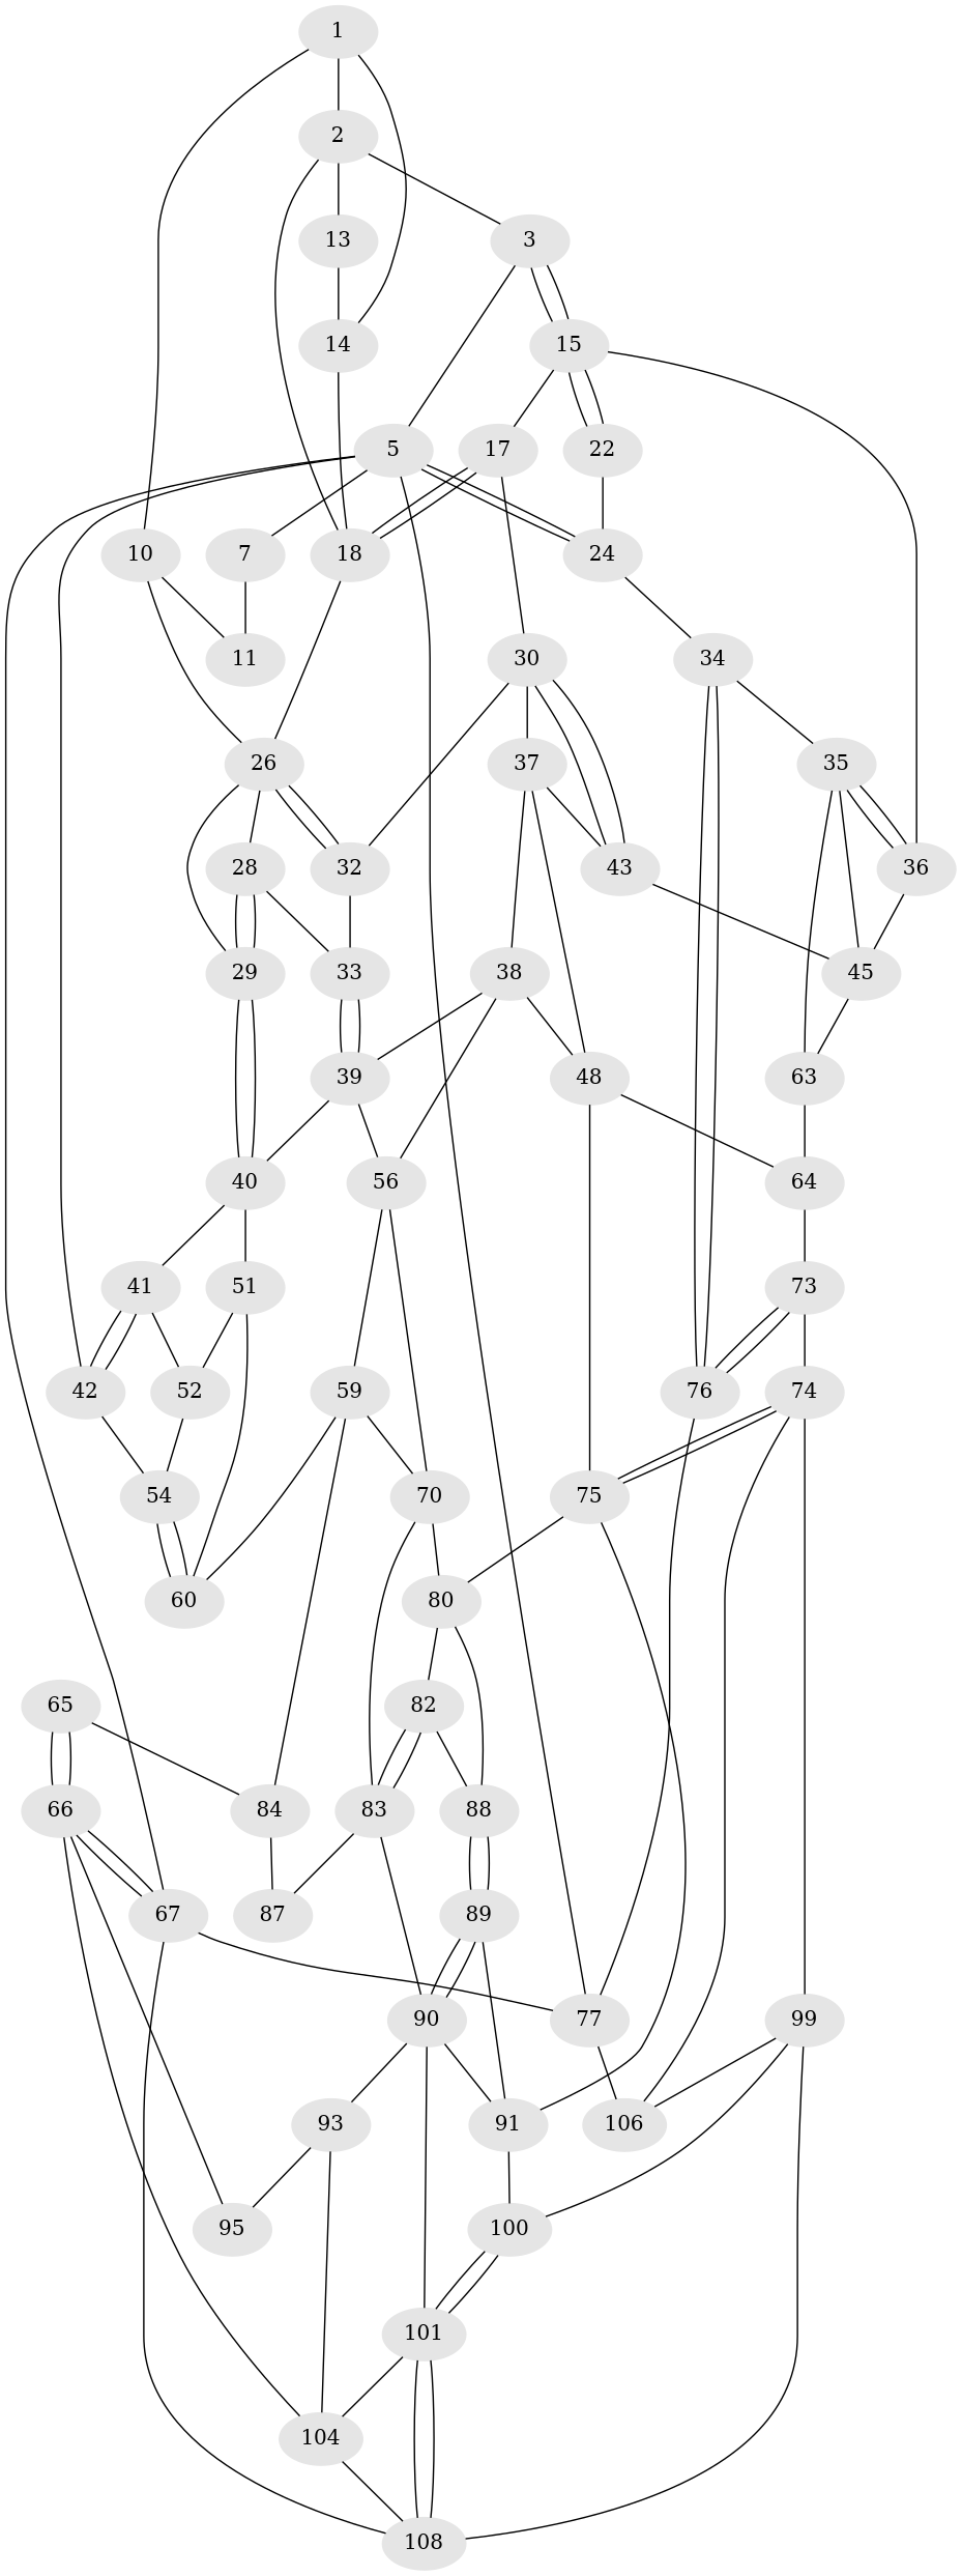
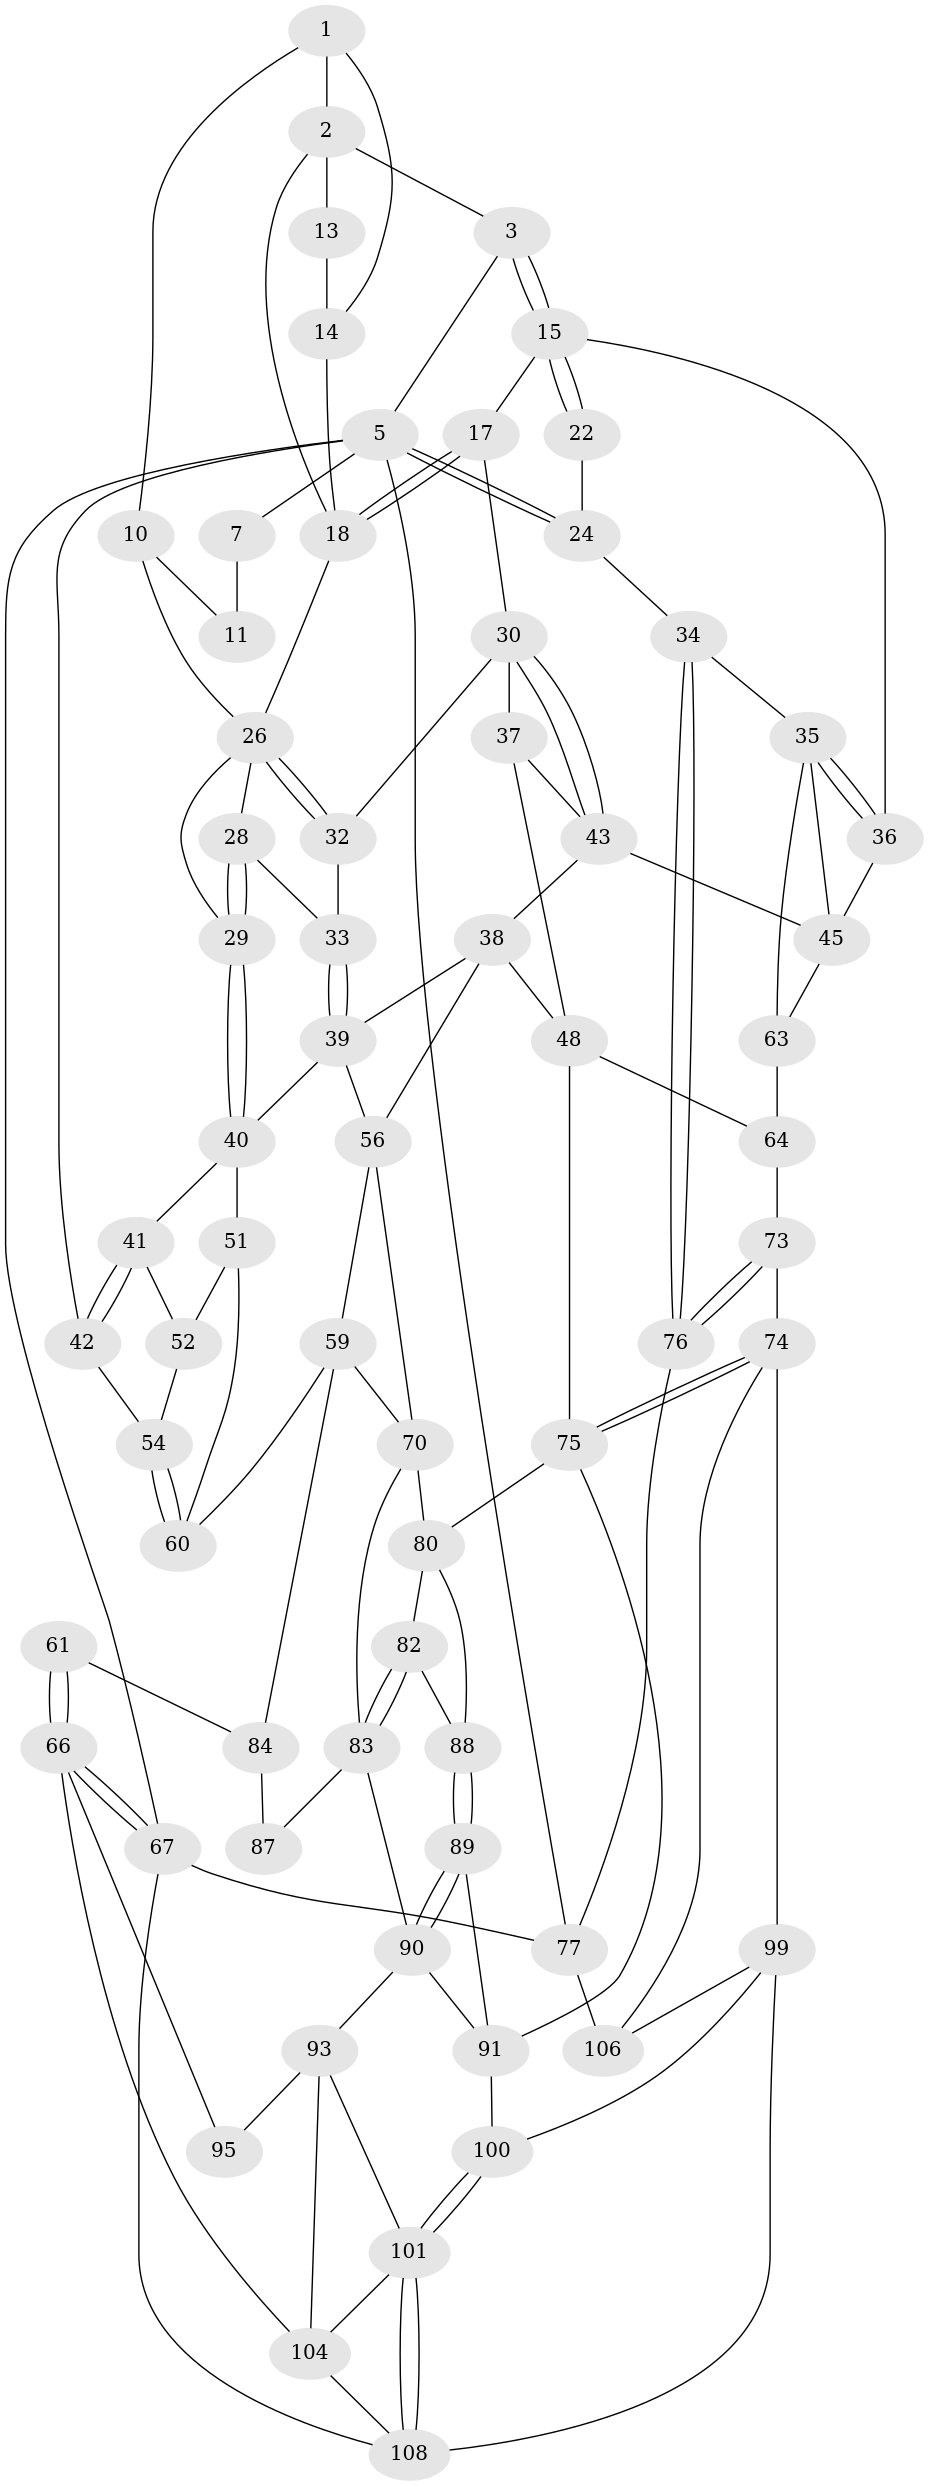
  graph {
    node [color=gray90 style=filled]
    1 [super="+9"]
    2 [super="+12"]
    10
    14 [super="+21"]
    3 [super="+4"]
    13
    18 [super="+20"]
    11 [super="+19"]
    26 [super="+27"]
    5 [super="+6"]
    15 [super="+16"]
    7 [super="+8"]
    24 [super="+25"]
    42 [super="+55"]
    67
    77 [super="+78"]
    17
    22 [super="+23"]
    36
    34
    54
    108 [super="+110"]
    106 [super="+109"]
    29
    28
    32
    40 [super="+47"]
    30 [super="+31"]
    45 [super="+62"]
    37 [super="+44"]
    43
    35 [super="+61"]
    76
    33
    39 [super="+46"]
    41
    51 [super="+58"]
    38 [super="+50"]
    48 [super="+49"]
    56 [super="+57"]
    63 [super="+68"]
    64 [super="+69"]
    75 [super="+79"]
    59 [super="+72"]
    70 [super="+71"]
    52 [super="+53"]
    60
    84 [super="+85"]
-   65
+   65 [label=61]
    66 [super="+103"]
    73
    80 [super="+81"]
    91 [super="+97"]
    83 [super="+86"]
    87 [super="+96"]
    74 [super="+98"]
    95
    104 [super="+105"]
    82
    88
    90 [super="+92"]
    99 [super="+107"]
    100
    89
    93 [super="+94"]
    101 [super="+102"]
    1 -- 2
    1 -- 10
    1 -- 14
    2 -- 3
    2 -- 13
    2 -- 18
    10 -- 11
    10 -- 26
    14 -- 18
    3 -- 5
    3 -- 15
    3 -- 15
    13 -- 14 [weight=2]
    18 -- 26
    26 -- 29
    26 -- 28
    26 -- 32
    26 -- 32
    5 -- 7
    5 -- 24
    5 -- 24
    5 -- 42
    5 -- 67
    5 -- 77
    15 -- 17
    15 -- 22
    15 -- 22
    15 -- 36
    7 -- 11 [weight=2]
    24 -- 34
    42 -- 54
    67 -- 77
    67 -- 108
    77 -- 106 [weight=2]
    17 -- 18
    17 -- 18
    17 -- 30
    22 -- 24 [weight=2]
    36 -- 45
    34 -- 35
    34 -- 76
    34 -- 76
    54 -- 60
    54 -- 60
    29 -- 40
    29 -- 40
    28 -- 29
    28 -- 29
    28 -- 33
    32 -- 33
    40 -- 41
    40 -- 51
    30 -- 32
    30 -- 37
    30 -- 43
    30 -- 43
    45 -- 63
    37 -- 43
-   37 -- 38
+   43 -- 38
    37 -- 48
    43 -- 45
    35 -- 36
    35 -- 36
    35 -- 45
    35 -- 63
    76 -- 77
    33 -- 39
    33 -- 39
    39 -- 40
    39 -- 56
    41 -- 42
    41 -- 42
    41 -- 52
    51 -- 52 [weight=2]
    51 -- 60
    38 -- 39
    38 -- 48
    38 -- 56
    48 -- 64
    48 -- 75
    56 -- 59
    56 -- 70
    63 -- 64 [weight=2]
    64 -- 73
    75 -- 80
    75 -- 91
    59 -- 70
    59 -- 60
    59 -- 84
    70 -- 80
    70 -- 83
    52 -- 54
    84 -- 87 [weight=2]
    65 -- 84
    65 -- 66
    65 -- 66
    66 -- 67
    66 -- 67
    66 -- 95
    66 -- 104
    73 -- 76
    73 -- 76
    73 -- 74
    80 -- 82
    80 -- 88
    91 -- 100
    83 -- 87
    83 -- 90
    74 -- 106
    74 -- 75
    74 -- 75
    74 -- 99
    104 -- 108
    82 -- 83
    82 -- 83
    82 -- 88
    88 -- 89
    88 -- 89
    90 -- 91
    90 -- 93
    99 -- 108
    99 -- 106
    99 -- 100
    100 -- 101
    100 -- 101
    89 -- 91
    89 -- 90
    89 -- 90
    93 -- 95
    93 -- 104
-   90 -- 101
+   93 -- 101
    101 -- 108
    101 -- 108
    101 -- 104
  }
